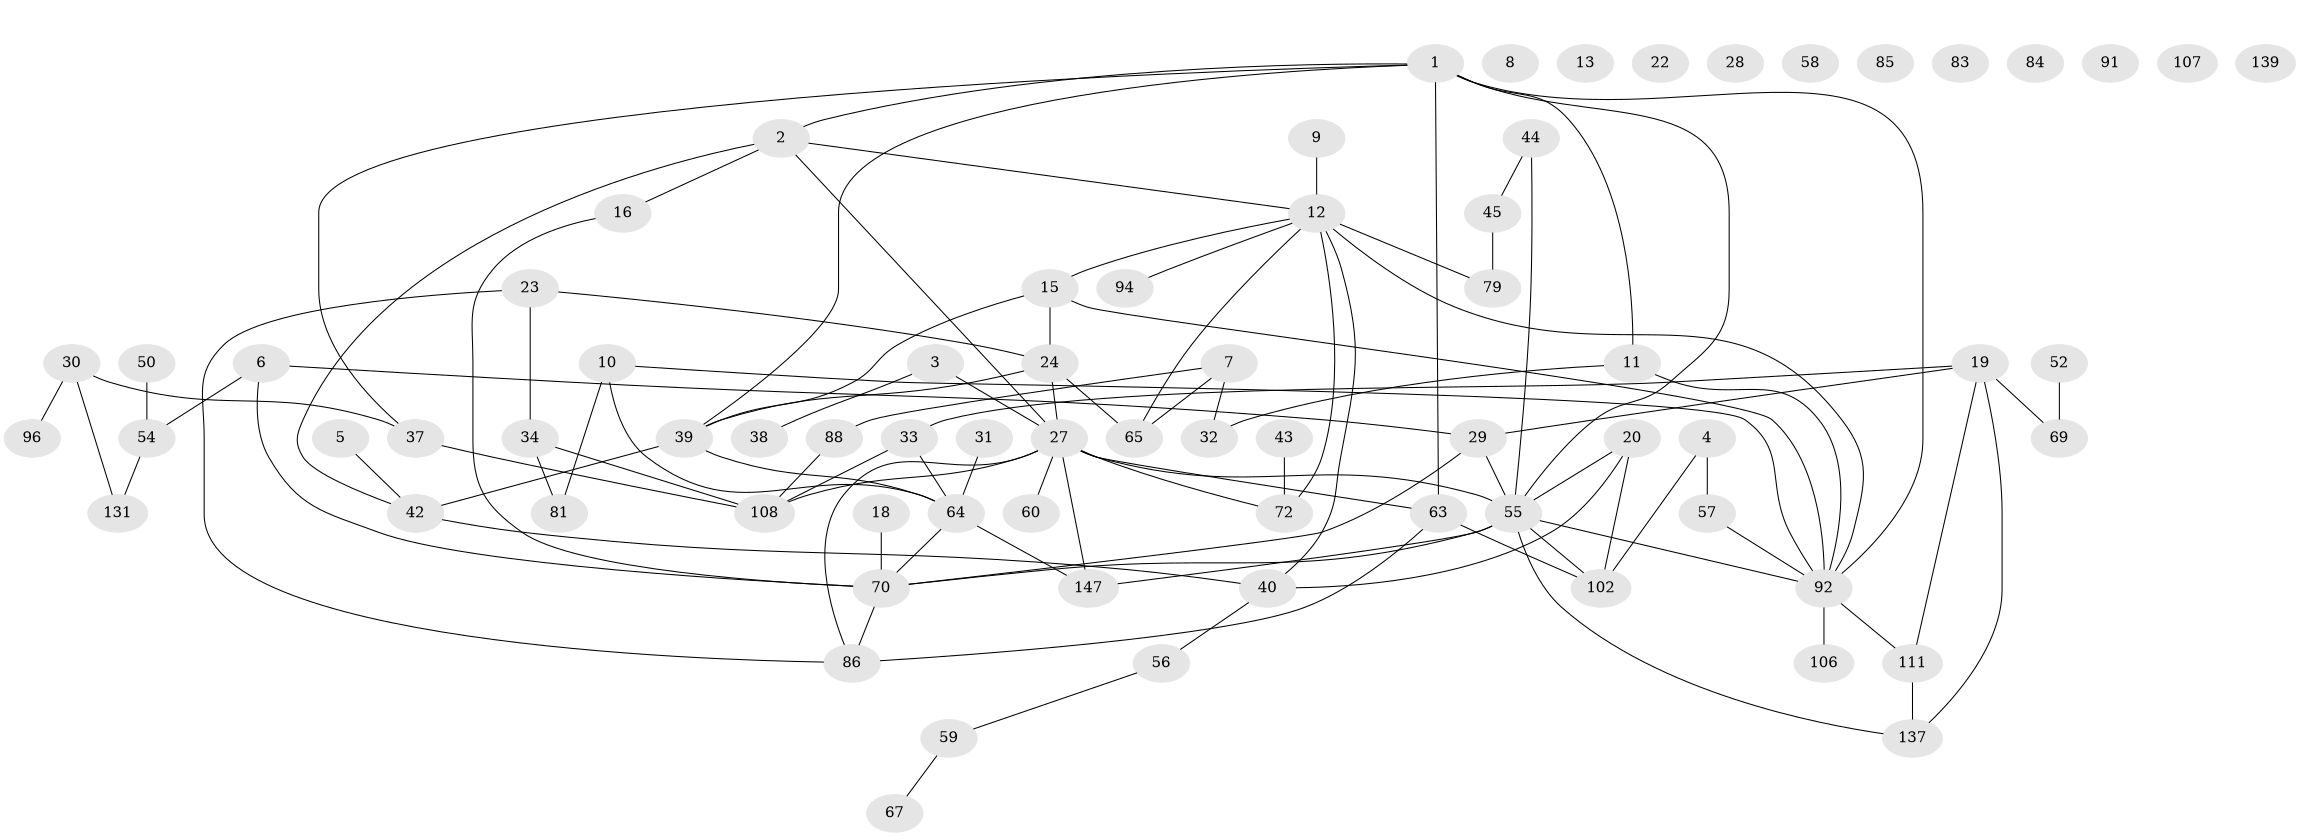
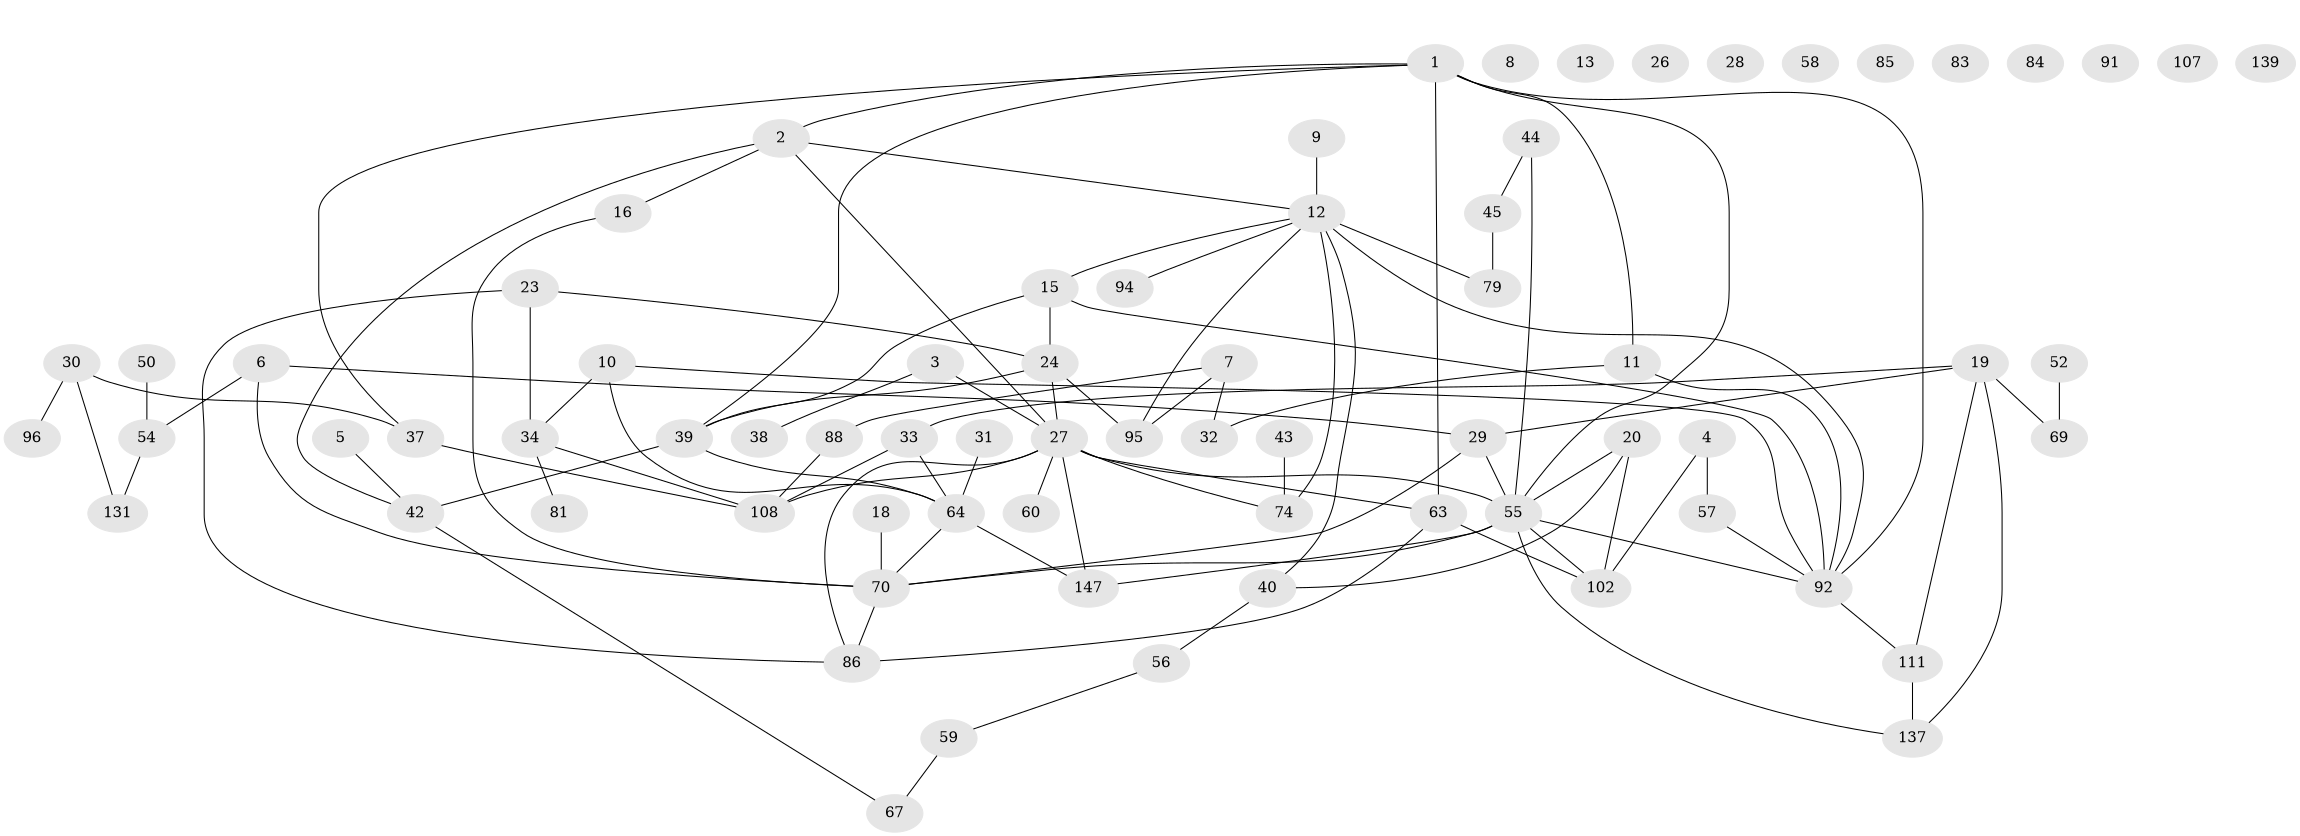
  graph {
    node [color=gray90 style=filled]
    1 [super="+21"]
    2 [super="+17+51"]
    11 [super="+14"]
    37
    39 [super="+97+71+53+103"]
    55 [super="+138+76"]
    63 [super="+93"]
    92 [super="+141+120+128"]
    12 [super="+35+25+22"]
    16 [super="+95"]
    27 [super="+49+112+46"]
    42
    32
    108
    64 [super="+75"]
    102
    70 [super="+132+126+121"]
    137
    n19 [label=147 super="+145"]
    86 [super="+115"]
    111
-   106
-   65 [super="+89"]
+   65 [super="+89" label=95]
    15 [super="+118"]
    40 [super="+80"]
-   72 [super="+85"]
+   72 [super="+85" label=74]
    79 [super="+101"]
    94
    60 [super="+87+100"]
    67
    3
    38
    57 [super="+109"]
    4
    5
    29 [super="+133+110"]
    6
    54 [super="+74"]
    131
    7
    88
    8 [super="+99"]
    9
    34 [super="+66"]
    81
    10
    24 [super="+135"]
    56 [super="+68+146"]
    13
    18
    19 [super="+41"]
    33 [super="+61"]
    69 [super="+113"]
    20 [super="+98"]
    23 [super="+116+78"]
-   26 [label=22]
+   26
    28
    30 [super="+123+130"]
    96
    31
    59
    43 [super="+129"]
    44 [super="+114"]
    45 [super="+48"]
    50
    52
    58 [super="+136+125"]
    n68 [label=85]
    83
    84
    91
    107
    n73 [label=139]
    1 -- 2
    1 -- 11
    1 -- 37
    1 -- 39
    1 -- 55
    1 -- 63
    1 -- 92
    2 -- 12
    2 -- 16
    2 -- 27
    2 -- 42
    11 -- 92
    11 -- 32
    37 -- 108
    39 -- 42
    39 -- 64
    55 -- 92
    55 -- 102
    55 -- 70
    55 -- 137
    55 -- n19
    63 -- 102
    63 -- 86
    92 -- 111
-   92 -- 106
    12 -- 92
    12 -- 65
    12 -- 15
    12 -- 40
    12 -- 72
    12 -- 79 [weight=2]
    12 -- 94
    16 -- 70
    27 -- 55
    27 -- 63
    27 -- 108 [weight=2]
    27 -- n19 [weight=3]
    27 -- 86
    27 -- 72
    27 -- 60
-   42 -- 40
+   42 -- 67
    64 -- 70
    64 -- n19
    70 -- 86
    111 -- 137
    15 -- 39
    15 -- 92
    15 -- 24
    40 -- 56
    3 -- 27
    3 -- 38
    57 -- 92
    4 -- 102
    4 -- 57
    5 -- 42
    29 -- 55
    29 -- 70
    6 -- 70
    6 -- 29
    6 -- 54
    54 -- 131
    7 -- 32
    7 -- 65
    7 -- 88
    88 -- 108
    9 -- 12
    34 -- 108
    34 -- 81
    10 -- 92
    10 -- 64
-   10 -- 81
+   10 -- 34
    24 -- 39
    24 -- 27
    24 -- 65
    56 -- 59
    18 -- 70
    19 -- 137
    19 -- 111
    19 -- 29
    19 -- 33
    19 -- 69
    33 -- 108
    33 -- 64
    20 -- 55
    20 -- 102
    20 -- 40
    23 -- 86
    23 -- 34
    23 -- 24
    30 -- 37
    30 -- 131
    30 -- 96
    31 -- 64
    59 -- 67
    43 -- 72
    44 -- 55
    44 -- 45
    45 -- 79
    50 -- 54
    52 -- 69
  }
